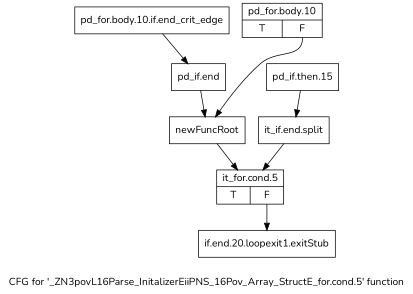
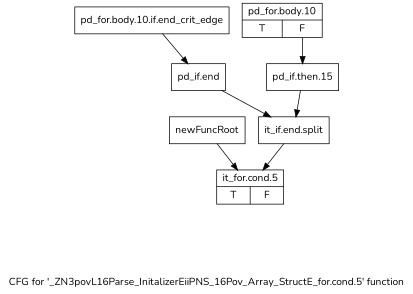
  digraph {
    fontname=Nunito
    label="CFG for '_ZN3povL16Parse_InitalizerEiiPNS_16Pov_Array_StructE_for.cond.5' function"
    node [fontname=Nunito shape=record]
    edge [fontname=Nunito]
    n1 [label="{newFuncRoot}"]
    n2 [label="{it_for.cond.5|{<s0>T|<s1>F}}"]
-   n3 [label="{if.end.20.loopexit1.exitStub}"]
    n4 [label="{pd_for.body.10|{<s0>T|<s1>F}}"]
    n5 [label="{pd_if.then.15}"]
    n6 [label="{pd_for.body.10.if.end_crit_edge}"]
    n7 [label="{pd_if.end}"]
    n8 [label="{it_if.end.split}"]
    n1 -> n2
-   n2 -> n3 [tailport=s1]
-   n4 -> n1 [tailport=s1]
+   n4 -> n5 [tailport=s1]
    n5 -> n8
    n6 -> n7
-   n7 -> n1
+   n7 -> n8
    n8 -> n2
  }
